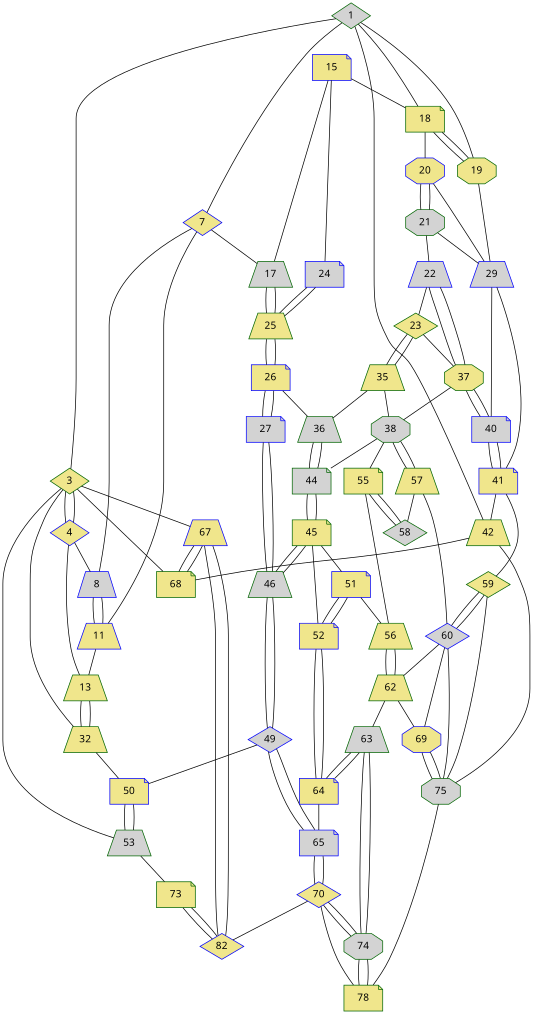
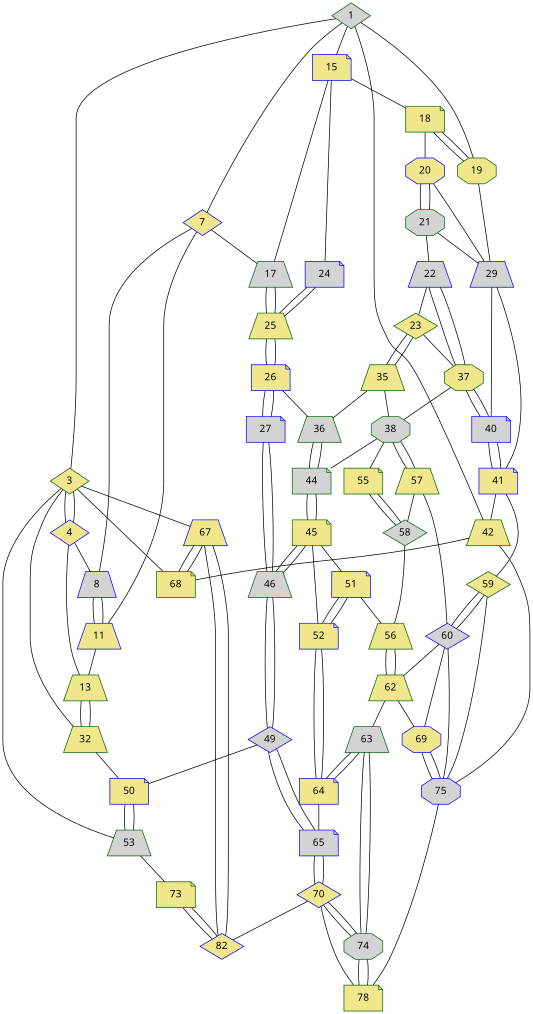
  graph {
    fontname="Noto Sans"
    node [color=darkgreen fillcolor=khaki fontname="Noto Sans" shape=note style=filled]
    edge [fontname="Noto Sans"]
    1 [fillcolor=lightgrey shape=diamond super="+2+6"]
    3 [shape=diamond super="+33"]
    7 [color=blue shape=diamond super="+14"]
    15 [color=blue super="+16"]
    19 [shape=octagon]
    42 [shape=trapezium]
    4 [color=blue shape=diamond super="+5"]
    32 [shape=trapezium super="+34"]
    53 [fillcolor=lightgrey shape=trapezium]
    67 [color=blue shape=trapezium]
    68
    8 [color=blue fillcolor=lightgrey shape=trapezium]
    11 [color=blue shape=trapezium super="+12"]
    17 [fillcolor=lightgrey shape=trapezium]
    18
    24 [color=blue fillcolor=lightgrey]
    29 [color=blue fillcolor=lightgrey shape=trapezium super="+30+31"]
-   75 [fillcolor=lightgrey shape=octagon super="+76"]
+   75 [color=blue fillcolor=lightgrey shape=octagon super="+76"]
    13 [shape=trapezium]
    50 [color=blue]
    73
    82 [color=blue shape=diamond]
    25 [shape=trapezium]
    20 [color=blue shape=octagon]
    26 [color=blue]
    21 [fillcolor=lightgrey shape=octagon]
    40 [color=blue fillcolor=lightgrey]
    41 [color=blue super="+43"]
    22 [color=blue fillcolor=lightgrey shape=trapezium]
    23 [shape=diamond]
    37 [shape=octagon]
    35 [shape=trapezium]
    38 [fillcolor=lightgrey shape=octagon super="+39"]
    36 [fillcolor=lightgrey shape=trapezium]
    27 [color=blue fillcolor=lightgrey]
    46 [fillcolor=lightgrey shape=trapezium]
    44 [fillcolor=lightgrey super="+48"]
    49 [color=blue fillcolor=lightgrey shape=diamond]
    59 [shape=diamond]
    55
    57 [shape=trapezium]
    45
    56 [shape=trapezium]
    58 [fillcolor=lightgrey shape=diamond]
    60 [color=blue fillcolor=lightgrey shape=diamond super="+61"]
    78
    51 [color=blue]
    52 [color=blue]
    64 [color=blue]
    65 [color=blue fillcolor=lightgrey]
    70 [color=blue shape=diamond super="+71"]
    62 [shape=trapezium super="+66"]
    69 [color=blue shape=octagon]
    63 [fillcolor=lightgrey shape=trapezium]
    74 [fillcolor=lightgrey shape=octagon]
    1 -- 3
    1 -- 7
-   1 -- 18
+   1 -- 15
    1 -- 19
    1 -- 42
    3 -- 4
    3 -- 4
    3 -- 32
    3 -- 53
    3 -- 67
    3 -- 68
    7 -- 8
    7 -- 11
    7 -- 17
    15 -- 17
    15 -- 18
    15 -- 24
    19 -- 29
    42 -- 68
    42 -- 75
    4 -- 8
    4 -- 13
    32 -- 50
    53 -- 73
    67 -- 68
    67 -- 68
    67 -- 82
    67 -- 82
    8 -- 11
    8 -- 11
    11 -- 13
    17 -- 25
    17 -- 25
    18 -- 19
    18 -- 19
    18 -- 20
    24 -- 25
    24 -- 25
    29 -- 40
    29 -- 41
    75 -- 78
    13 -- 32
    13 -- 32
    50 -- 53
    50 -- 53
    73 -- 82
    73 -- 82
    25 -- 26
    25 -- 26
    20 -- 29
    20 -- 21
    20 -- 21
    26 -- 36
    26 -- 27
    26 -- 27
    21 -- 29
    21 -- 22
    40 -- 41
    40 -- 41
    41 -- 42
    41 -- 59
    22 -- 23
    22 -- 37
    22 -- 37
    23 -- 37
    23 -- 35
    23 -- 35
    37 -- 40
    37 -- 40
    37 -- 38
    35 -- 38
    35 -- 36
    38 -- 44
    38 -- 55
    38 -- 57
    38 -- 57
    36 -- 44
    36 -- 44
    27 -- 46
    27 -- 46
    46 -- 49
    46 -- 49
    44 -- 45
    44 -- 45
    49 -- 50
    49 -- 65
    49 -- 65
    59 -- 75
    59 -- 60
    59 -- 60
-   55 -- 56
+   58 -- 56
    55 -- 58
    55 -- 58
    57 -- 58
    57 -- 60
    45 -- 46
    45 -- 46
    45 -- 51
    45 -- 52
    56 -- 62
    56 -- 62
    60 -- 75
    60 -- 62
    60 -- 69
    51 -- 56
    51 -- 52
    51 -- 52
    52 -- 64
    52 -- 64
    64 -- 65
    65 -- 70
    65 -- 70
    70 -- 82
    70 -- 78
    70 -- 74
    70 -- 74
    62 -- 69
    62 -- 63
    69 -- 75
    69 -- 75
    63 -- 64
    63 -- 64
    63 -- 74
    63 -- 74
    74 -- 78
    74 -- 78
  }
